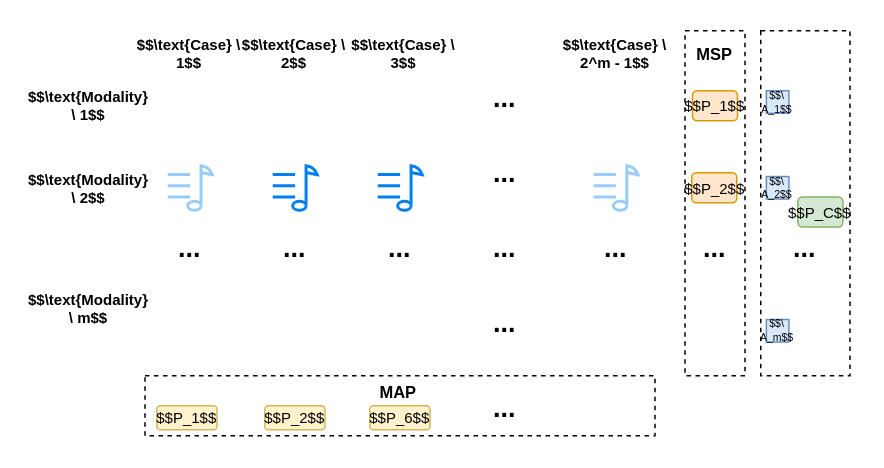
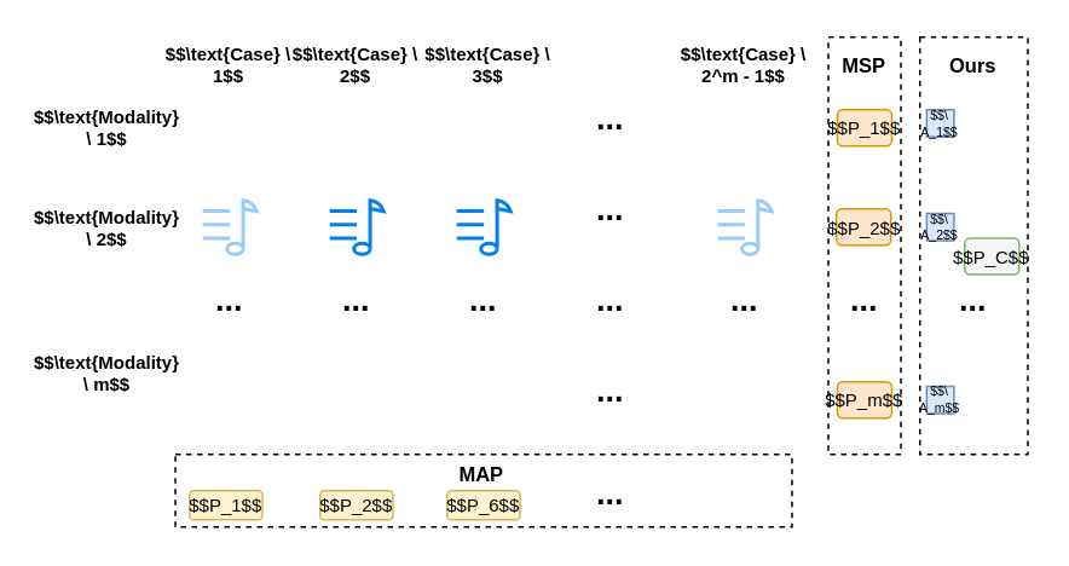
  <mxCell id="0" />
  <mxCell id="1" parent="0" />
  <mxCell id="2" value="" style="shape=image;html=1;verticalAlign=top;verticalLabelPosition=bottom;labelBackgroundColor=#ffffff;imageAspect=0;aspect=fixed;image=https://cdn0.iconfinder.com/data/icons/apple-apps/100/Apple_Photos-128.png" vertex="1" parent="1"><mxGeometry x="106" y="50" width="40" height="40" as="geometry" /></mxCell>
  <mxCell id="3" value="" style="shape=image;html=1;verticalAlign=top;verticalLabelPosition=bottom;labelBackgroundColor=#ffffff;imageAspect=0;aspect=fixed;image=https://cdn0.iconfinder.com/data/icons/apple-apps/100/Apple_Photos-128.png" vertex="1" parent="1"><mxGeometry x="246" y="50" width="40" height="40" as="geometry" /></mxCell>
  <mxCell id="4" value="" style="shape=image;html=1;verticalAlign=top;verticalLabelPosition=bottom;labelBackgroundColor=#ffffff;imageAspect=0;aspect=fixed;image=https://cdn0.iconfinder.com/data/icons/apple-apps/100/Apple_Photos-128.png;opacity=40;" vertex="1" parent="1"><mxGeometry x="176" y="50" width="40" height="40" as="geometry" /></mxCell>
  <mxCell id="5" value="" style="html=1;verticalLabelPosition=bottom;align=center;labelBackgroundColor=#ffffff;verticalAlign=top;strokeWidth=2;strokeColor=#0080F0;shadow=0;dashed=0;shape=mxgraph.ios7.icons.note;pointerEvents=1;textOpacity=50;whiteSpace=wrap;opacity=40;" vertex="1" parent="1"><mxGeometry x="111.15" y="110" width="29.7" height="29.7" as="geometry" /></mxCell>
  <mxCell id="6" value="" style="html=1;verticalLabelPosition=bottom;align=center;labelBackgroundColor=#ffffff;verticalAlign=top;strokeWidth=2;strokeColor=#0080F0;shadow=0;dashed=0;shape=mxgraph.ios7.icons.note;pointerEvents=1" vertex="1" parent="1"><mxGeometry x="251.15" y="110" width="29.7" height="29.7" as="geometry" /></mxCell>
  <mxCell id="7" value="" style="html=1;verticalLabelPosition=bottom;align=center;labelBackgroundColor=#ffffff;verticalAlign=top;strokeWidth=2;strokeColor=#0080F0;shadow=0;dashed=0;shape=mxgraph.ios7.icons.note;pointerEvents=1" vertex="1" parent="1"><mxGeometry x="181.15" y="110" width="29.7" height="29.7" as="geometry" /></mxCell>
  <mxCell id="8" value="" style="shape=image;html=1;verticalAlign=top;verticalLabelPosition=bottom;labelBackgroundColor=#ffffff;imageAspect=0;aspect=fixed;image=https://cdn4.iconfinder.com/data/icons/ionicons/512/icon-document-text-128.png" vertex="1" parent="1"><mxGeometry x="106" y="200" width="40" height="40" as="geometry" /></mxCell>
  <mxCell id="9" value="" style="shape=image;html=1;verticalAlign=top;verticalLabelPosition=bottom;labelBackgroundColor=#ffffff;imageAspect=0;aspect=fixed;image=https://cdn4.iconfinder.com/data/icons/ionicons/512/icon-document-text-128.png" vertex="1" parent="1"><mxGeometry x="176" y="200" width="40" height="40" as="geometry" /></mxCell>
  <mxCell id="10" value="" style="shape=image;html=1;verticalAlign=top;verticalLabelPosition=bottom;labelBackgroundColor=#ffffff;imageAspect=0;aspect=fixed;image=https://cdn4.iconfinder.com/data/icons/ionicons/512/icon-document-text-128.png;opacity=40;" vertex="1" parent="1"><mxGeometry x="246" y="200" width="40" height="40" as="geometry" /></mxCell>
  <mxCell id="11" value="&lt;b style=&quot;font-size: 18px;&quot;&gt;...&lt;/b&gt;" style="text;html=1;align=center;verticalAlign=middle;whiteSpace=wrap;rounded=0;fontSize=18;" vertex="1" parent="1"><mxGeometry x="96" y="150" width="60" height="30" as="geometry" /></mxCell>
  <mxCell id="12" value="" style="shape=image;html=1;verticalAlign=top;verticalLabelPosition=bottom;labelBackgroundColor=#ffffff;imageAspect=0;aspect=fixed;image=https://cdn0.iconfinder.com/data/icons/apple-apps/100/Apple_Photos-128.png" vertex="1" parent="1"><mxGeometry x="389.5" y="50" width="40" height="40" as="geometry" /></mxCell>
  <mxCell id="13" value="" style="html=1;verticalLabelPosition=bottom;align=center;labelBackgroundColor=#ffffff;verticalAlign=top;strokeWidth=2;strokeColor=#0080F0;shadow=0;dashed=0;shape=mxgraph.ios7.icons.note;pointerEvents=1;opacity=40;" vertex="1" parent="1"><mxGeometry x="395" y="110" width="29.7" height="29.7" as="geometry" /></mxCell>
  <mxCell id="14" value="" style="shape=image;html=1;verticalAlign=top;verticalLabelPosition=bottom;labelBackgroundColor=#ffffff;imageAspect=0;aspect=fixed;image=https://cdn4.iconfinder.com/data/icons/ionicons/512/icon-document-text-128.png;opacity=40;" vertex="1" parent="1"><mxGeometry x="390" y="200" width="40" height="40" as="geometry" /></mxCell>
  <mxCell id="15" value="&lt;b style=&quot;font-size: 18px;&quot;&gt;...&lt;/b&gt;" style="text;html=1;align=center;verticalAlign=middle;whiteSpace=wrap;rounded=0;fontSize=18;" vertex="1" parent="1"><mxGeometry x="166" y="150" width="60" height="30" as="geometry" /></mxCell>
  <mxCell id="16" value="&lt;b style=&quot;font-size: 18px;&quot;&gt;...&lt;/b&gt;" style="text;html=1;align=center;verticalAlign=middle;whiteSpace=wrap;rounded=0;fontSize=18;" vertex="1" parent="1"><mxGeometry x="236" y="150" width="60" height="30" as="geometry" /></mxCell>
  <mxCell id="17" value="&lt;b style=&quot;font-size: 18px;&quot;&gt;...&lt;/b&gt;" style="text;html=1;align=center;verticalAlign=middle;whiteSpace=wrap;rounded=0;fontSize=18;" vertex="1" parent="1"><mxGeometry x="306" y="50" width="60" height="30" as="geometry" /></mxCell>
  <mxCell id="18" value="&lt;b style=&quot;font-size: 18px;&quot;&gt;...&lt;/b&gt;" style="text;html=1;align=center;verticalAlign=middle;whiteSpace=wrap;rounded=0;fontSize=18;" vertex="1" parent="1"><mxGeometry x="306" y="100" width="60" height="30" as="geometry" /></mxCell>
  <mxCell id="19" value="&lt;b style=&quot;font-size: 18px;&quot;&gt;...&lt;/b&gt;" style="text;html=1;align=center;verticalAlign=middle;whiteSpace=wrap;rounded=0;fontSize=18;" vertex="1" parent="1"><mxGeometry x="306" y="150" width="60" height="30" as="geometry" /></mxCell>
  <mxCell id="20" value="&lt;b style=&quot;font-size: 18px;&quot;&gt;...&lt;/b&gt;" style="text;html=1;align=center;verticalAlign=middle;whiteSpace=wrap;rounded=0;fontSize=18;" vertex="1" parent="1"><mxGeometry x="379.5" y="150" width="60" height="30" as="geometry" /></mxCell>
  <mxCell id="21" value="&lt;b style=&quot;font-size: 18px;&quot;&gt;...&lt;/b&gt;" style="text;html=1;align=center;verticalAlign=middle;whiteSpace=wrap;rounded=0;fontSize=18;" vertex="1" parent="1"><mxGeometry x="306" y="200" width="60" height="30" as="geometry" /></mxCell>
  <mxCell id="22" value="&lt;span style=&quot;font-size: 10px;&quot;&gt;$$\text{Case} \ 2^m - 1$$&lt;/span&gt;" style="text;html=1;align=center;verticalAlign=middle;whiteSpace=wrap;rounded=0;fontSize=10;fontStyle=1" vertex="1" parent="1"><mxGeometry x="372" y="20" width="75.15" height="30" as="geometry" /></mxCell>
  <mxCell id="23" value="&lt;span style=&quot;font-size: 10px;&quot;&gt;$$\text{Case} \ 1$$&lt;/span&gt;" style="text;html=1;align=center;verticalAlign=middle;whiteSpace=wrap;rounded=0;fontSize=10;fontStyle=1" vertex="1" parent="1"><mxGeometry x="88.42" y="20" width="75.15" height="30" as="geometry" /></mxCell>
  <mxCell id="24" value="&lt;span style=&quot;font-size: 10px;&quot;&gt;$$\text{Case} \ 2$$&lt;/span&gt;" style="text;html=1;align=center;verticalAlign=middle;whiteSpace=wrap;rounded=0;fontSize=10;fontStyle=1" vertex="1" parent="1"><mxGeometry x="158.42" y="20" width="75.15" height="30" as="geometry" /></mxCell>
  <mxCell id="25" value="&lt;span style=&quot;font-size: 10px;&quot;&gt;$$\text{Case} \ 3$$&lt;/span&gt;" style="text;html=1;align=center;verticalAlign=middle;whiteSpace=wrap;rounded=0;fontSize=10;fontStyle=1" vertex="1" parent="1"><mxGeometry x="230.85" y="20" width="75.15" height="30" as="geometry" /></mxCell>
  <mxCell id="26" value="&lt;span style=&quot;font-size: 10px;&quot;&gt;$$\text{Modality} \ 1$$&lt;/span&gt;" style="text;html=1;align=center;verticalAlign=middle;whiteSpace=wrap;rounded=0;fontSize=10;fontStyle=1" vertex="1" parent="1"><mxGeometry x="20.85" y="55" width="75.15" height="30" as="geometry" /></mxCell>
  <mxCell id="27" value="&lt;span style=&quot;font-size: 10px;&quot;&gt;$$\text{Modality} \ 2$$&lt;/span&gt;" style="text;html=1;align=center;verticalAlign=middle;whiteSpace=wrap;rounded=0;fontSize=10;fontStyle=1" vertex="1" parent="1"><mxGeometry x="20.85" y="109.7" width="75.15" height="30" as="geometry" /></mxCell>
  <mxCell id="28" value="&lt;span style=&quot;font-size: 10px;&quot;&gt;$$\text{Modality} \ m$$&lt;/span&gt;" style="text;html=1;align=center;verticalAlign=middle;whiteSpace=wrap;rounded=0;fontSize=10;fontStyle=1" vertex="1" parent="1"><mxGeometry x="20.85" y="190" width="75.15" height="30" as="geometry" /></mxCell>
  <mxCell id="29" value="&lt;div&gt;&lt;br&gt;&lt;/div&gt;" style="rounded=0;whiteSpace=wrap;html=1;dashed=1;" vertex="1" parent="1"><mxGeometry x="96" y="250" width="340" height="40" as="geometry" /></mxCell>
  <mxCell id="30" value="$$P_1$$" style="rounded=1;whiteSpace=wrap;html=1;fontSize=10;fillColor=#fff2cc;strokeColor=#d6b656;" vertex="1" parent="1"><mxGeometry x="103.85" y="270" width="40.15" height="16" as="geometry" /></mxCell>
  <mxCell id="31" value="$$P_2$$" style="rounded=1;whiteSpace=wrap;html=1;fontSize=10;fillColor=#fff2cc;strokeColor=#d6b656;" vertex="1" parent="1"><mxGeometry x="175.85" y="270" width="40.15" height="16" as="geometry" /></mxCell>
  <mxCell id="32" value="$$P_6$$" style="rounded=1;whiteSpace=wrap;html=1;fontSize=10;fillColor=#fff2cc;strokeColor=#d6b656;" vertex="1" parent="1"><mxGeometry x="245.85" y="270" width="40.15" height="16" as="geometry" /></mxCell>
  <mxCell id="33" value="MAP" style="text;html=1;align=center;verticalAlign=middle;whiteSpace=wrap;rounded=0;fontStyle=1;fontSize=11;" vertex="1" parent="1"><mxGeometry x="235" y="246" width="60" height="30" as="geometry" /></mxCell>
  <mxCell id="34" value="&lt;b style=&quot;font-size: 18px;&quot;&gt;...&lt;/b&gt;" style="text;html=1;align=center;verticalAlign=middle;whiteSpace=wrap;rounded=0;fontSize=18;" vertex="1" parent="1"><mxGeometry x="306" y="257" width="60" height="30" as="geometry" /></mxCell>
  <mxCell id="35" value="" style="rounded=0;whiteSpace=wrap;html=1;dashed=1;" vertex="1" parent="1"><mxGeometry x="456" y="20" width="40" height="230" as="geometry" /></mxCell>
  <mxCell id="36" value="MSP" style="text;html=1;align=center;verticalAlign=middle;whiteSpace=wrap;rounded=0;fontStyle=1;fontSize=11;" vertex="1" parent="1"><mxGeometry x="445.5" y="21" width="60" height="30" as="geometry" /></mxCell>
  <mxCell id="37" value="" style="rounded=0;whiteSpace=wrap;html=1;dashed=1;" vertex="1" parent="1"><mxGeometry x="506.5" y="20" width="59.5" height="230" as="geometry" /></mxCell>
+ <mxCell id="38" value="Ours" style="text;html=1;align=center;verticalAlign=middle;whiteSpace=wrap;rounded=0;fontStyle=1;fontSize=11;" vertex="1" parent="1"><mxGeometry x="506" y="21" width="60" height="30" as="geometry" /></mxCell>
  <mxCell id="39" value="$$P_1$$" style="rounded=1;whiteSpace=wrap;html=1;fontSize=10;fillColor=#ffe6cc;strokeColor=#d79b00;" vertex="1" parent="1"><mxGeometry x="461" y="60" width="30" height="20" as="geometry" /></mxCell>
  <mxCell id="40" value="$$P_2$$" style="rounded=1;whiteSpace=wrap;html=1;fontSize=10;fillColor=#ffe6cc;strokeColor=#d79b00;" vertex="1" parent="1"><mxGeometry x="460.5" y="114.7" width="30" height="20" as="geometry" /></mxCell>
+ <mxCell id="41" value="$$P_m$$" style="rounded=1;whiteSpace=wrap;html=1;fontSize=10;fillColor=#ffe6cc;strokeColor=#d79b00;" vertex="1" parent="1"><mxGeometry x="461" y="210" width="30" height="20" as="geometry" /></mxCell>
  <mxCell id="42" value="&lt;b style=&quot;font-size: 18px;&quot;&gt;...&lt;/b&gt;" style="text;html=1;align=center;verticalAlign=middle;whiteSpace=wrap;rounded=0;fontSize=18;" vertex="1" parent="1"><mxGeometry x="445.5" y="150" width="60" height="30" as="geometry" /></mxCell>
  <mxCell id="43" value="&lt;b style=&quot;font-size: 18px;&quot;&gt;...&lt;/b&gt;" style="text;html=1;align=center;verticalAlign=middle;whiteSpace=wrap;rounded=0;fontSize=18;" vertex="1" parent="1"><mxGeometry x="506.25" y="150" width="60" height="30" as="geometry" /></mxCell>
- <mxCell id="44" value="$$P_C$$" style="rounded=1;whiteSpace=wrap;html=1;fontSize=10;fillColor=#d5e8d4;strokeColor=#82b366;" vertex="1" parent="1"><mxGeometry x="531.25" y="130.85" width="30" height="20" as="geometry" /></mxCell>
+ <mxCell id="44" value="$$P_C$$" style="rounded=1;whiteSpace=wrap;html=1;fontSize=10;fillColor=#f5f5f5;strokeColor=#82b366;" vertex="1" parent="1"><mxGeometry x="531.25" y="130.85" width="30" height="20" as="geometry" /></mxCell>
  <mxCell id="45" value="$$\ A_1$$" style="rounded=0;whiteSpace=wrap;html=1;fontSize=7;fillColor=#dae8fc;strokeColor=#6c8ebf;" vertex="1" parent="1"><mxGeometry x="510.25" y="60" width="15" height="15" as="geometry" /></mxCell>
  <mxCell id="46" value="$$\ A_2$$" style="rounded=0;whiteSpace=wrap;html=1;fontSize=7;fillColor=#dae8fc;strokeColor=#6c8ebf;" vertex="1" parent="1"><mxGeometry x="510.25" y="117.2" width="15" height="15" as="geometry" /></mxCell>
  <mxCell id="47" value="$$\ A_m$$" style="rounded=0;whiteSpace=wrap;html=1;fontSize=7;fillColor=#dae8fc;strokeColor=#6c8ebf;" vertex="1" parent="1"><mxGeometry x="510.25" y="212.5" width="15" height="15" as="geometry" /></mxCell>
